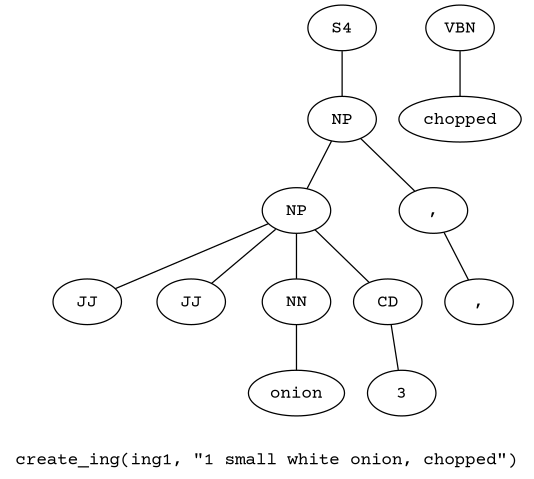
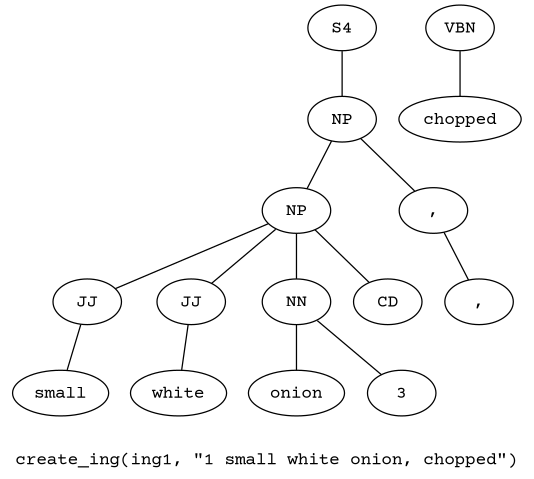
  graph {
    fontname="Courier Prime"
    label="create_ing(ing1, \"1 small white onion, chopped\")"
    node [fontname="Courier Prime"]
    edge [fontname="Courier Prime"]
    n1 [label=S4]
    n2 [label=NP]
    n3 [label=NP]
    n4 [label=","]
    n5 [label=CD]
    n6 [label=JJ]
    n7 [label=JJ]
    n8 [label=NN]
    n9 [label=","]
    n10 [label=3]
+   n11 [label=small]
+   n12 [label=white]
    n13 [label=onion]
    n14 [label=VBN]
    n15 [label=chopped]
    n1 -- n2
    n2 -- n3
    n2 -- n4
    n3 -- n5
    n3 -- n6
    n3 -- n7
    n3 -- n8
    n4 -- n9
-   n5 -- n10
+   n8 -- n10
+   n6 -- n11
+   n7 -- n12
    n8 -- n13
    n14 -- n15
  }
